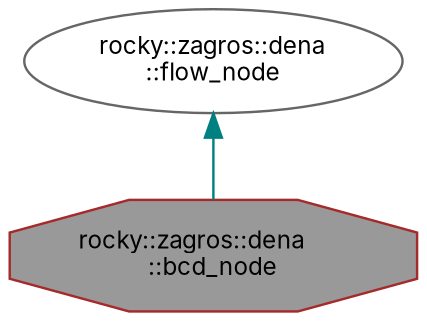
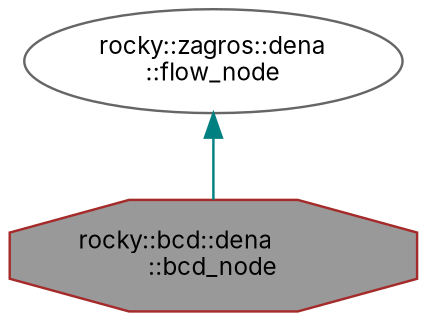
  digraph {
    fontname=Inter
    node [fontname=Inter fontsize=10 style=filled]
-   n1 [color=brown fillcolor=grey60 fontcolor=black height=0.2 label="rocky::zagros::dena\l::bcd_node" shape=octagon width=0.4]
+   n1 [color=brown fillcolor=grey60 fontcolor=black height=0.2 label="rocky::bcd::dena\l::bcd_node" shape=octagon width=0.4]
    n2 [color=gray40 fillcolor=white height=0.2 label="rocky::zagros::dena\l::flow_node" shape=ellipse width=0.4]
    n2 -> n1 [color=teal dir=back fontname=Inter fontsize=10 labelfontname=Helvetica labelfontsize=10 style=solid]
  }
